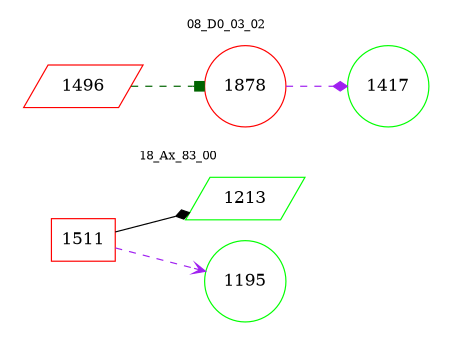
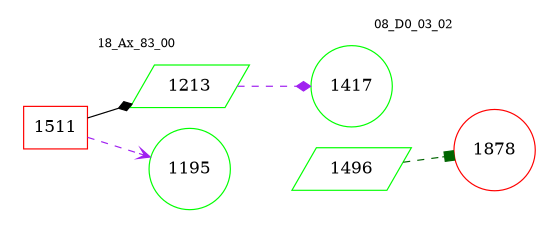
  digraph {
    rankdir=LR
    node [color=green shape=circle]
    edge [arrowhead=diamond color=purple style=dashed]
    n1 [color=red label=1511 shape=box]
    n2 [label=1195]
    n3 [label=1213 shape=parallelogram]
    n4 [color=red label=1878]
    n5 [label=1417]
-   n6 [color=red label=1496 shape=parallelogram]
+   n6 [label=1496 shape=parallelogram]
    subgraph cluster_1 {
      color=white
      fontsize=10
      label="18_Ax_83_00"
      n1
      n2
      n3
    }
    subgraph cluster_2 {
      color=white
      fontsize=10
      label="08_D0_03_02"
      n4
      n5
      n6
    }
    n1 -> n2 [arrowhead=vee]
    n1 -> n3 [color=black style=solid]
-   n4 -> n5
+   n3 -> n5
    n6 -> n4 [arrowhead=box color=darkgreen]
  }
